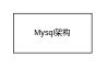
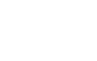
  <mxCell id="0" />
  <mxCell id="1" parent="0" />
- <mxCell id="2" value="Mysql架构" style="rounded=0;whiteSpace=wrap;html=1;" vertex="1" parent="1"><mxGeometry x="20" y="20" width="120" height="60" as="geometry" /></mxCell>
